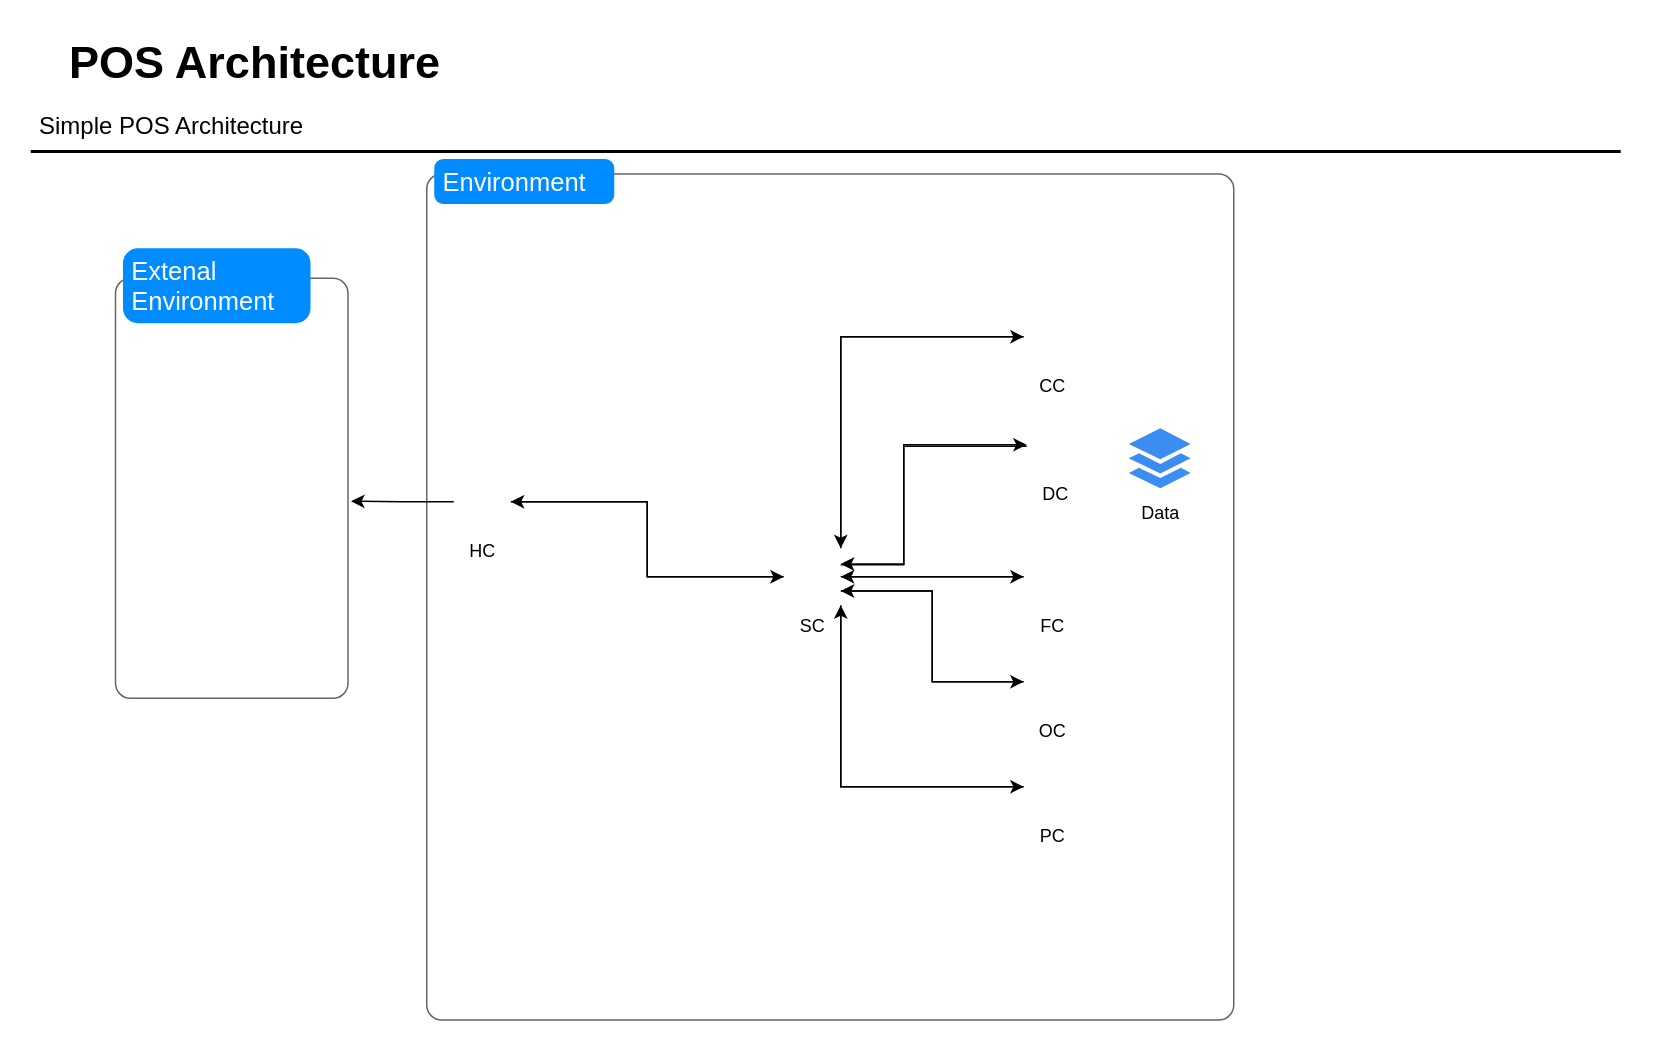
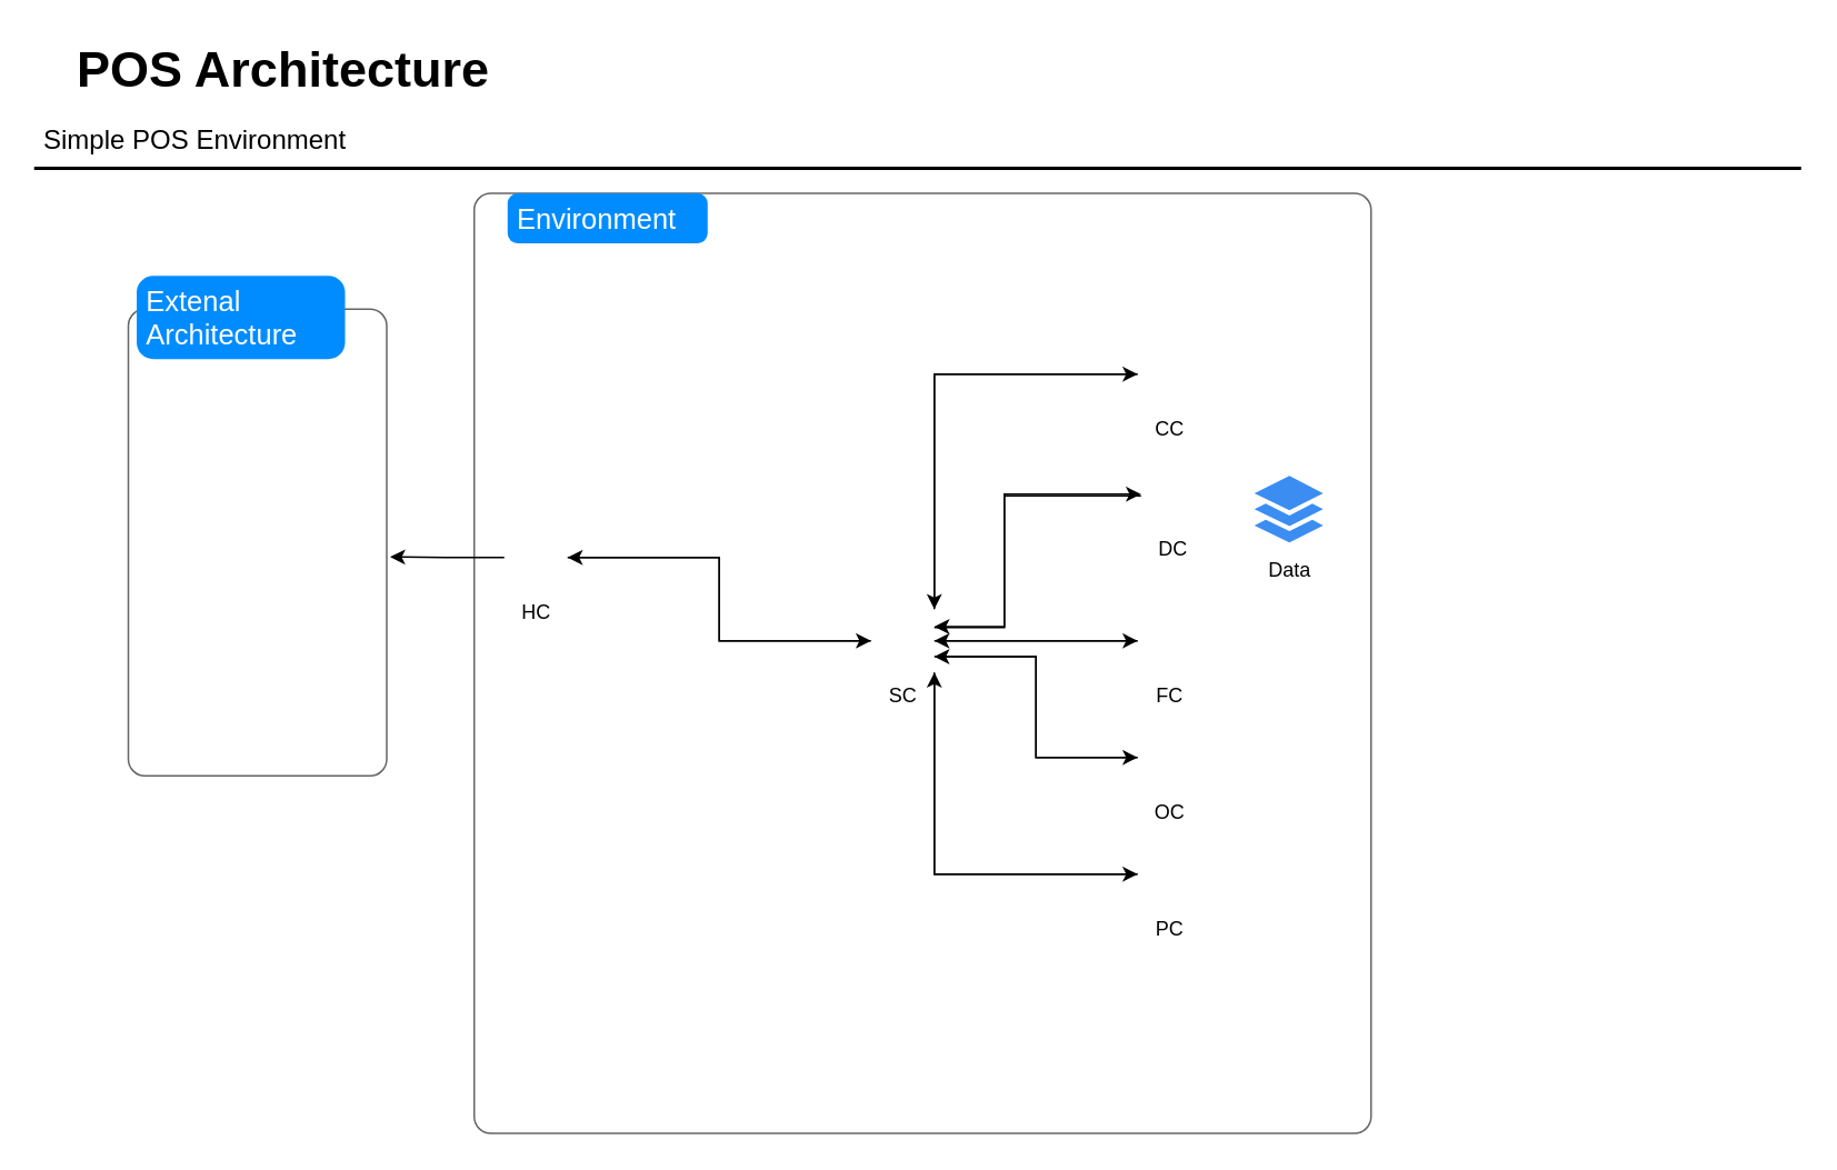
  <mxCell id="0" />
  <mxCell id="1" parent="0" />
  <mxCell id="2" value="POS Architecture" style="text;html=1;resizable=0;points=[];autosize=1;align=left;verticalAlign=top;spacingTop=-4;fontSize=30;fontStyle=1" parent="1" vertex="1"><mxGeometry x="44" y="20.5" width="260" height="40" as="geometry" /></mxCell>
- <mxCell id="3" value="Simple POS Architecture" style="text;html=1;resizable=0;points=[];autosize=1;align=left;verticalAlign=top;spacingTop=-4;fontSize=16" parent="1" vertex="1"><mxGeometry x="24" y="70.5" width="190" height="20" as="geometry" /></mxCell>
+ <mxCell id="3" value="Simple POS Environment" style="text;html=1;resizable=0;points=[];autosize=1;align=left;verticalAlign=top;spacingTop=-4;fontSize=16" parent="1" vertex="1"><mxGeometry x="24" y="70.5" width="190" height="20" as="geometry" /></mxCell>
  <mxCell id="4" value="" style="shape=crossbar;whiteSpace=wrap;html=1;rounded=1;rotation=90;" parent="1" vertex="1"><mxGeometry x="588.25" y="495" width="22.5" height="15" as="geometry" /></mxCell>
  <mxCell id="5" value="" style="line;strokeWidth=2;html=1;fontSize=14;" parent="1" vertex="1"><mxGeometry x="20" y="95.5" width="1060" height="10" as="geometry" /></mxCell>
  <mxCell id="6" value="" style="shape=mxgraph.mockup.containers.marginRect;rectMarginTop=10;strokeColor=#666666;strokeWidth=1;dashed=0;rounded=1;arcSize=5;recursiveResize=0;" parent="1" vertex="1"><mxGeometry x="284" y="105.5" width="538" height="574" as="geometry" /></mxCell>
- <mxCell id="7" value="Environment" style="shape=rect;strokeColor=none;fillColor=#008cff;strokeWidth=1;dashed=0;rounded=1;arcSize=20;fontColor=#ffffff;fontSize=17;spacing=2;spacingTop=-2;align=left;autosize=1;spacingLeft=4;resizeWidth=0;resizeHeight=0;perimeter=none;" parent="6" vertex="1"><mxGeometry x="5" width="120" height="30" as="geometry" /></mxCell>
+ <mxCell id="7" value="Environment" style="shape=rect;strokeColor=none;fillColor=#008cff;strokeWidth=1;dashed=0;rounded=1;arcSize=20;fontColor=#ffffff;fontSize=17;spacing=2;spacingTop=-2;align=left;autosize=1;spacingLeft=4;resizeWidth=0;resizeHeight=0;perimeter=none;" parent="6" vertex="1"><mxGeometry x="20" y="10" width="120" height="30" as="geometry" /></mxCell>
  <mxCell id="8" style="edgeStyle=orthogonalEdgeStyle;rounded=0;orthogonalLoop=1;jettySize=auto;html=1;exitX=1;exitY=0.5;exitDx=0;exitDy=0;entryX=0;entryY=0.5;entryDx=0;entryDy=0;" parent="6" source="9" target="16" edge="1"><mxGeometry relative="1" as="geometry" /></mxCell>
  <mxCell id="9" value="HC" style="shape=image;html=1;verticalAlign=top;verticalLabelPosition=bottom;labelBackgroundColor=#ffffff;imageAspect=0;aspect=fixed;image=https://cdn0.iconfinder.com/data/icons/small-n-flat/24/678089-component-128.png" parent="6" vertex="1"><mxGeometry x="18" y="209.5" width="38" height="38" as="geometry" /></mxCell>
  <mxCell id="10" style="edgeStyle=orthogonalEdgeStyle;rounded=0;orthogonalLoop=1;jettySize=auto;html=1;exitX=0;exitY=0.5;exitDx=0;exitDy=0;entryX=1;entryY=0.5;entryDx=0;entryDy=0;" parent="6" source="16" target="9" edge="1"><mxGeometry relative="1" as="geometry" /></mxCell>
  <mxCell id="11" style="edgeStyle=orthogonalEdgeStyle;rounded=0;orthogonalLoop=1;jettySize=auto;html=1;entryX=0;entryY=0.5;entryDx=0;entryDy=0;" parent="6" target="20" edge="1"><mxGeometry relative="1" as="geometry"><mxPoint x="276" y="270.5" as="sourcePoint" /><Array as="points"><mxPoint x="318" y="271" /><mxPoint x="318" y="190" /></Array></mxGeometry></mxCell>
  <mxCell id="12" style="edgeStyle=orthogonalEdgeStyle;rounded=0;orthogonalLoop=1;jettySize=auto;html=1;exitX=1;exitY=0;exitDx=0;exitDy=0;entryX=0;entryY=0.5;entryDx=0;entryDy=0;" parent="6" source="16" target="18" edge="1"><mxGeometry relative="1" as="geometry" /></mxCell>
  <mxCell id="13" style="edgeStyle=orthogonalEdgeStyle;rounded=0;orthogonalLoop=1;jettySize=auto;html=1;exitX=1;exitY=0.5;exitDx=0;exitDy=0;entryX=0;entryY=0.5;entryDx=0;entryDy=0;" parent="6" source="16" target="22" edge="1"><mxGeometry relative="1" as="geometry" /></mxCell>
  <mxCell id="14" style="edgeStyle=orthogonalEdgeStyle;rounded=0;orthogonalLoop=1;jettySize=auto;html=1;exitX=1;exitY=0.75;exitDx=0;exitDy=0;entryX=0;entryY=0.5;entryDx=0;entryDy=0;" edge="1" parent="6" source="16" target="24"><mxGeometry relative="1" as="geometry" /></mxCell>
  <mxCell id="15" style="edgeStyle=orthogonalEdgeStyle;rounded=0;orthogonalLoop=1;jettySize=auto;html=1;exitX=1;exitY=1;exitDx=0;exitDy=0;entryX=0;entryY=0.5;entryDx=0;entryDy=0;" edge="1" parent="6" source="16" target="26"><mxGeometry relative="1" as="geometry" /></mxCell>
  <mxCell id="16" value="SC" style="shape=image;html=1;verticalAlign=top;verticalLabelPosition=bottom;labelBackgroundColor=#ffffff;imageAspect=0;aspect=fixed;image=https://cdn0.iconfinder.com/data/icons/small-n-flat/24/678089-component-128.png" parent="6" vertex="1"><mxGeometry x="238" y="259.5" width="38" height="38" as="geometry" /></mxCell>
  <mxCell id="17" style="edgeStyle=orthogonalEdgeStyle;rounded=0;orthogonalLoop=1;jettySize=auto;html=1;exitX=0;exitY=0.5;exitDx=0;exitDy=0;entryX=1;entryY=0;entryDx=0;entryDy=0;" parent="6" source="18" target="16" edge="1"><mxGeometry relative="1" as="geometry" /></mxCell>
  <mxCell id="18" value="CC" style="shape=image;html=1;verticalAlign=top;verticalLabelPosition=bottom;labelBackgroundColor=#ffffff;imageAspect=0;aspect=fixed;image=https://cdn0.iconfinder.com/data/icons/small-n-flat/24/678089-component-128.png" parent="6" vertex="1"><mxGeometry x="398" y="99.5" width="38" height="38" as="geometry" /></mxCell>
  <mxCell id="19" style="edgeStyle=orthogonalEdgeStyle;rounded=0;orthogonalLoop=1;jettySize=auto;html=1;exitX=0;exitY=0.5;exitDx=0;exitDy=0;entryX=1;entryY=0.25;entryDx=0;entryDy=0;" parent="6" edge="1"><mxGeometry relative="1" as="geometry"><mxPoint x="400" y="191.5" as="sourcePoint" /><mxPoint x="276" y="270.0" as="targetPoint" /><Array as="points"><mxPoint x="318" y="191" /><mxPoint x="318" y="270" /></Array></mxGeometry></mxCell>
  <mxCell id="20" value="&lt;span style=&quot;color: rgb(0 , 0 , 0) ; font-family: &amp;#34;helvetica&amp;#34; ; font-size: 12px ; font-style: normal ; font-weight: normal ; letter-spacing: normal ; text-align: center ; text-indent: 0px ; text-transform: none ; word-spacing: 0px ; background-color: rgb(255 , 255 , 255) ; text-decoration: none ; display: inline ; float: none&quot;&gt;DC&lt;/span&gt;" style="shape=image;html=1;verticalAlign=top;verticalLabelPosition=bottom;labelBackgroundColor=#ffffff;imageAspect=0;aspect=fixed;image=https://cdn0.iconfinder.com/data/icons/small-n-flat/24/678089-component-128.png" parent="6" vertex="1"><mxGeometry x="400" y="171.5" width="38" height="38" as="geometry" /></mxCell>
  <mxCell id="21" style="edgeStyle=orthogonalEdgeStyle;rounded=0;orthogonalLoop=1;jettySize=auto;html=1;exitX=0;exitY=0.5;exitDx=0;exitDy=0;entryX=1;entryY=0.5;entryDx=0;entryDy=0;" parent="6" source="22" target="16" edge="1"><mxGeometry relative="1" as="geometry" /></mxCell>
  <mxCell id="22" value="&lt;span style=&quot;color: rgb(0 , 0 , 0) ; font-family: &amp;#34;helvetica&amp;#34; ; font-size: 12px ; font-style: normal ; font-weight: normal ; letter-spacing: normal ; text-align: center ; text-indent: 0px ; text-transform: none ; word-spacing: 0px ; background-color: rgb(255 , 255 , 255) ; text-decoration: none ; display: inline ; float: none&quot;&gt;FC&lt;/span&gt;" style="shape=image;html=1;verticalAlign=top;verticalLabelPosition=bottom;labelBackgroundColor=#ffffff;imageAspect=0;aspect=fixed;image=https://cdn0.iconfinder.com/data/icons/small-n-flat/24/678089-component-128.png" parent="6" vertex="1"><mxGeometry x="398" y="259.5" width="38" height="38" as="geometry" /></mxCell>
  <mxCell id="23" style="edgeStyle=orthogonalEdgeStyle;rounded=0;orthogonalLoop=1;jettySize=auto;html=1;exitX=0;exitY=0.5;exitDx=0;exitDy=0;entryX=1;entryY=0.75;entryDx=0;entryDy=0;" edge="1" parent="6" source="24" target="16"><mxGeometry relative="1" as="geometry" /></mxCell>
  <mxCell id="24" value="&lt;span style=&quot;color: rgb(0 , 0 , 0) ; font-family: &amp;#34;helvetica&amp;#34; ; font-size: 12px ; font-style: normal ; font-weight: normal ; letter-spacing: normal ; text-align: center ; text-indent: 0px ; text-transform: none ; word-spacing: 0px ; background-color: rgb(255 , 255 , 255) ; text-decoration: none ; display: inline ; float: none&quot;&gt;OC&lt;/span&gt;" style="shape=image;html=1;verticalAlign=top;verticalLabelPosition=bottom;labelBackgroundColor=#ffffff;imageAspect=0;aspect=fixed;image=https://cdn0.iconfinder.com/data/icons/small-n-flat/24/678089-component-128.png" parent="6" vertex="1"><mxGeometry x="398" y="329.5" width="38" height="38" as="geometry" /></mxCell>
  <mxCell id="25" style="edgeStyle=orthogonalEdgeStyle;rounded=0;orthogonalLoop=1;jettySize=auto;html=1;exitX=0;exitY=0.5;exitDx=0;exitDy=0;entryX=1;entryY=1;entryDx=0;entryDy=0;" edge="1" parent="6" source="26" target="16"><mxGeometry relative="1" as="geometry" /></mxCell>
  <mxCell id="26" value="&lt;span style=&quot;color: rgb(0 , 0 , 0) ; font-family: &amp;#34;helvetica&amp;#34; ; font-size: 12px ; font-style: normal ; font-weight: normal ; letter-spacing: normal ; text-align: center ; text-indent: 0px ; text-transform: none ; word-spacing: 0px ; background-color: rgb(255 , 255 , 255) ; text-decoration: none ; display: inline ; float: none&quot;&gt;PC&lt;/span&gt;" style="shape=image;html=1;verticalAlign=top;verticalLabelPosition=bottom;labelBackgroundColor=#ffffff;imageAspect=0;aspect=fixed;image=https://cdn0.iconfinder.com/data/icons/small-n-flat/24/678089-component-128.png" parent="6" vertex="1"><mxGeometry x="398" y="399.5" width="38" height="38" as="geometry" /></mxCell>
  <mxCell id="27" value="&lt;br&gt;&lt;br&gt;&lt;br&gt;Data" style="html=1;aspect=fixed;strokeColor=none;shadow=0;align=center;verticalAlign=top;fillColor=#3B8DF1;shape=mxgraph.gcp2.files" parent="6" vertex="1"><mxGeometry x="468" y="179.5" width="41.24" height="40" as="geometry" /></mxCell>
  <mxCell id="28" value="" style="shape=mxgraph.mockup.containers.marginRect;rectMarginTop=10;strokeColor=#666666;strokeWidth=1;dashed=0;rounded=1;arcSize=5;recursiveResize=0;" parent="1" vertex="1"><mxGeometry x="76.5" y="175" width="155" height="290" as="geometry" /></mxCell>
- <mxCell id="29" value="Extenal&#10;Environment" style="shape=rect;strokeColor=none;fillColor=#008cff;strokeWidth=1;dashed=0;rounded=1;arcSize=20;fontColor=#ffffff;fontSize=17;spacing=2;spacingTop=-2;align=left;autosize=1;spacingLeft=4;resizeWidth=0;resizeHeight=0;perimeter=none;" parent="28" vertex="1"><mxGeometry x="5" y="-10" width="125" height="50" as="geometry" /></mxCell>
+ <mxCell id="29" value="Extenal&#10;Architecture" style="shape=rect;strokeColor=none;fillColor=#008cff;strokeWidth=1;dashed=0;rounded=1;arcSize=20;fontColor=#ffffff;fontSize=17;spacing=2;spacingTop=-2;align=left;autosize=1;spacingLeft=4;resizeWidth=0;resizeHeight=0;perimeter=none;" parent="28" vertex="1"><mxGeometry x="5" y="-10" width="125" height="50" as="geometry" /></mxCell>
  <mxCell id="30" value="" style="shape=image;html=1;verticalAlign=top;verticalLabelPosition=bottom;labelBackgroundColor=#ffffff;imageAspect=0;aspect=fixed;image=https://cdn1.iconfinder.com/data/icons/computer-hardware-cute-style-vol-2/52/print__outline__printer__document__office__computer__networkprinter-128.png" parent="28" vertex="1"><mxGeometry x="47.5" y="60" width="40" height="40" as="geometry" /></mxCell>
  <mxCell id="31" value="" style="shape=image;html=1;verticalAlign=top;verticalLabelPosition=bottom;labelBackgroundColor=#ffffff;imageAspect=0;aspect=fixed;image=https://cdn1.iconfinder.com/data/icons/coronavirus-disease/64/fever_scanner-128.png" parent="28" vertex="1"><mxGeometry x="47.5" y="125" width="40" height="40" as="geometry" /></mxCell>
  <mxCell id="32" value="" style="shape=image;html=1;verticalAlign=top;verticalLabelPosition=bottom;labelBackgroundColor=#ffffff;imageAspect=0;aspect=fixed;image=https://cdn3.iconfinder.com/data/icons/shopping-and-retail-15/512/Payment-128.png" parent="28" vertex="1"><mxGeometry x="57.5" y="180" width="40" height="40" as="geometry" /></mxCell>
  <mxCell id="33" value="" style="shape=image;html=1;verticalAlign=top;verticalLabelPosition=bottom;labelBackgroundColor=#ffffff;imageAspect=0;aspect=fixed;image=https://cdn2.iconfinder.com/data/icons/furniture-269/32/Artboard_41-128.png" parent="28" vertex="1"><mxGeometry x="53.75" y="232.5" width="47.5" height="47.5" as="geometry" /></mxCell>
  <mxCell id="34" style="edgeStyle=orthogonalEdgeStyle;rounded=0;orthogonalLoop=1;jettySize=auto;html=1;exitX=0;exitY=0.5;exitDx=0;exitDy=0;entryX=1.013;entryY=0.547;entryDx=0;entryDy=0;entryPerimeter=0;" parent="1" source="9" target="28" edge="1"><mxGeometry relative="1" as="geometry" /></mxCell>
